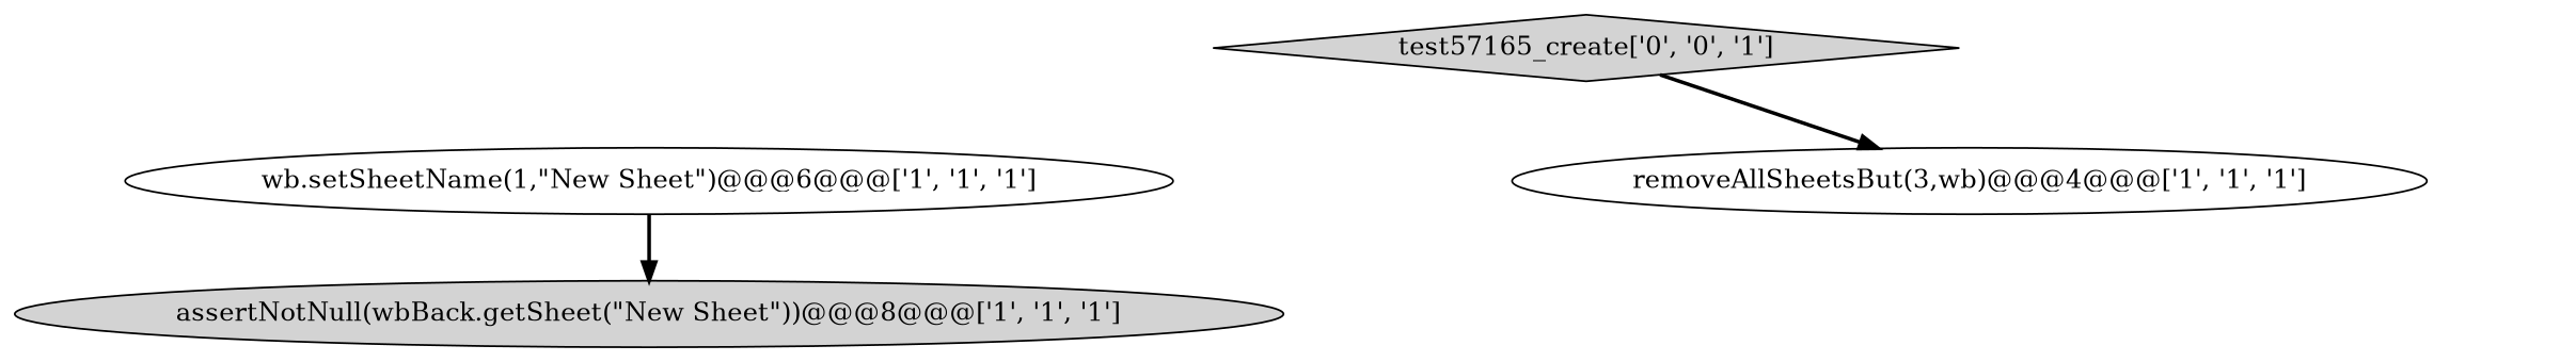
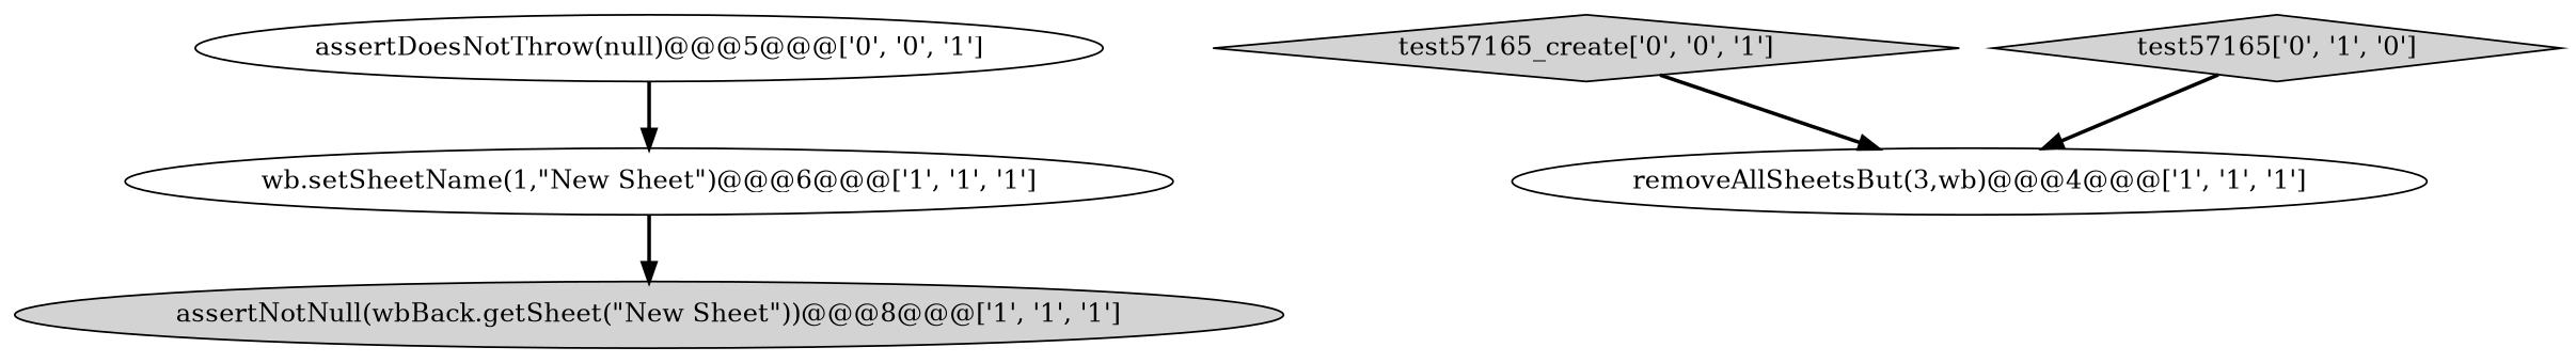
  digraph {
    node [fillcolor=white shape=ellipse style=filled]
    edge [style=bold]
    n1 [label="wb.setSheetName(1,\"New Sheet\")@@@6@@@['1', '1', '1']"]
    n2 [fillcolor=lightgray label="assertNotNull(wbBack.getSheet(\"New Sheet\"))@@@8@@@['1', '1', '1']"]
    n3 [label="removeAllSheetsBut(3,wb)@@@4@@@['1', '1', '1']"]
+   n4 [label="assertDoesNotThrow(null)@@@5@@@['0', '0', '1']"]
    n5 [fillcolor=lightgray label="test57165_create['0', '0', '1']" shape=diamond]
+   n6 [fillcolor=lightgray label="test57165['0', '1', '0']" shape=diamond]
    n1 -> n2
+   n4 -> n1
    n5 -> n3
+   n6 -> n3
  }
